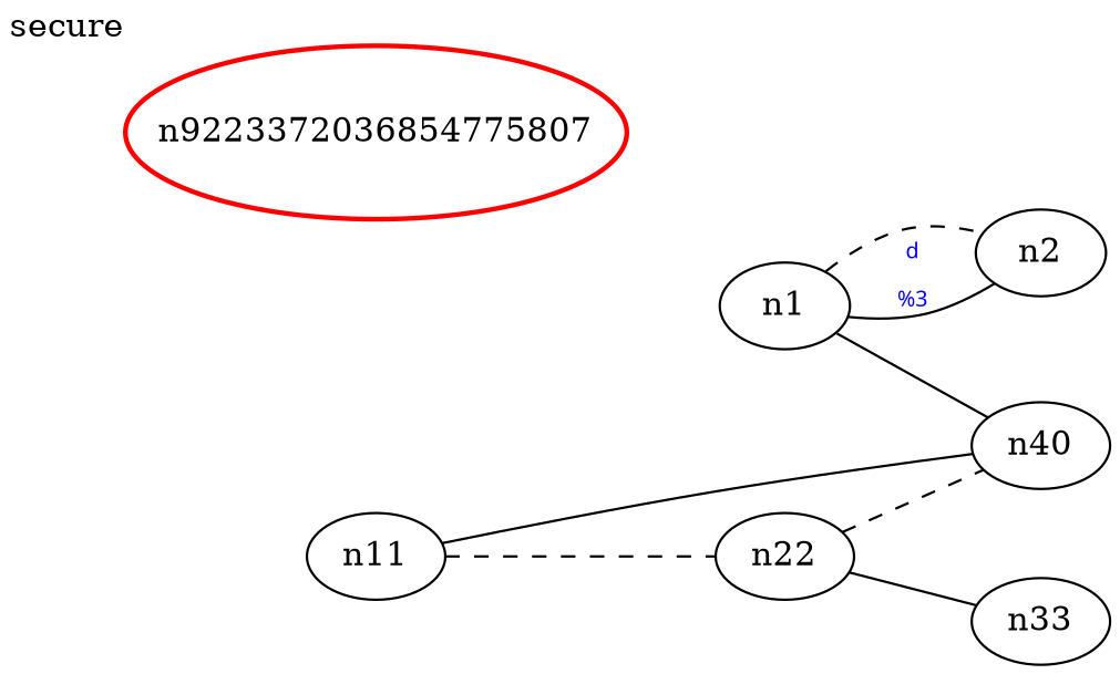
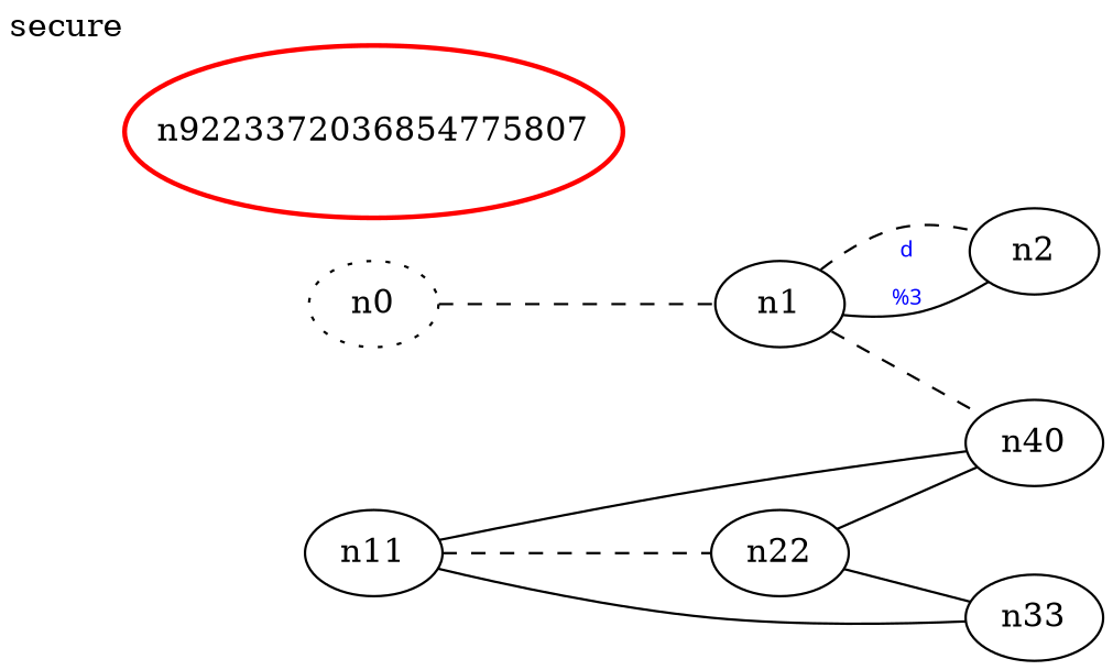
  graph {
    fontcolor=blue
    rankdir=LR
+   n0 [fillcolor="#123456" style=dotted]
    n1
    n2
    n44 [label=n40]
    n9223372036854775807 [color=red height=1 style=bold width=1 xlabel=secure]
    n11
    n22
    n33
+   n0 -- n1 [style=dashed]
    n1 -- n2 [style=dashed]
    n1 -- n2 [fontcolor=blue fontname="comic sans" fontsize=9 label="d\n\l\G"]
-   n1 -- n44
+   n1 -- n44 [style=dashed]
    n11 -- n44
    n11 -- n22 [style=dashed]
-   n22 -- n44 [style=dashed]
+   n11 -- n33
+   n22 -- n44
    n22 -- n33
  }
